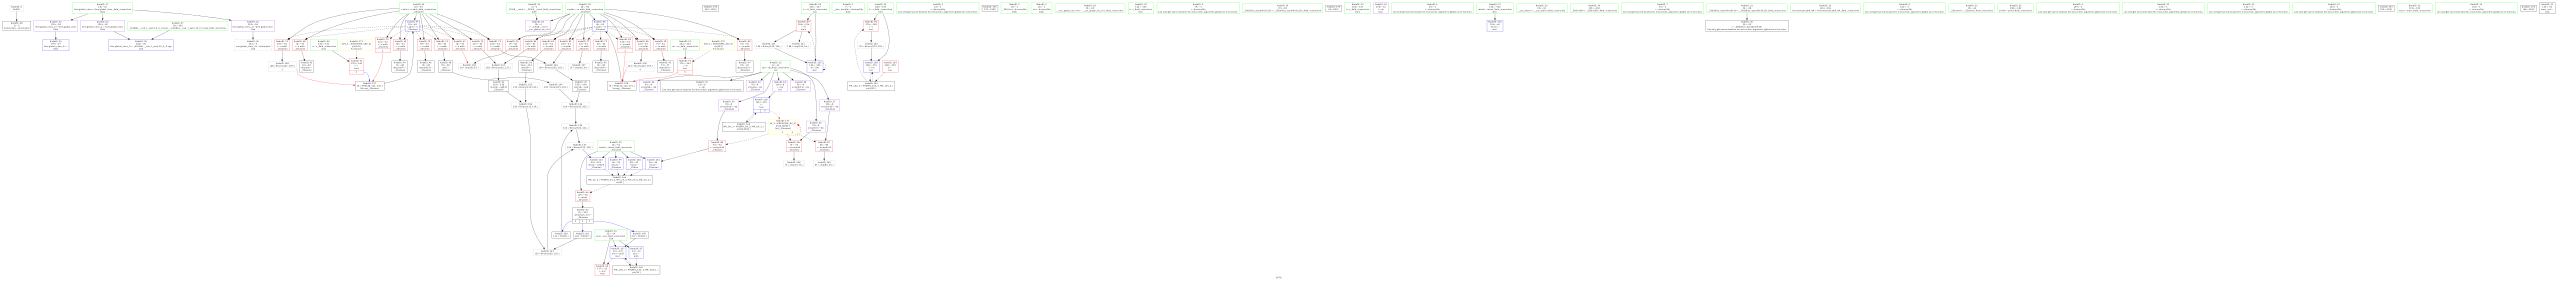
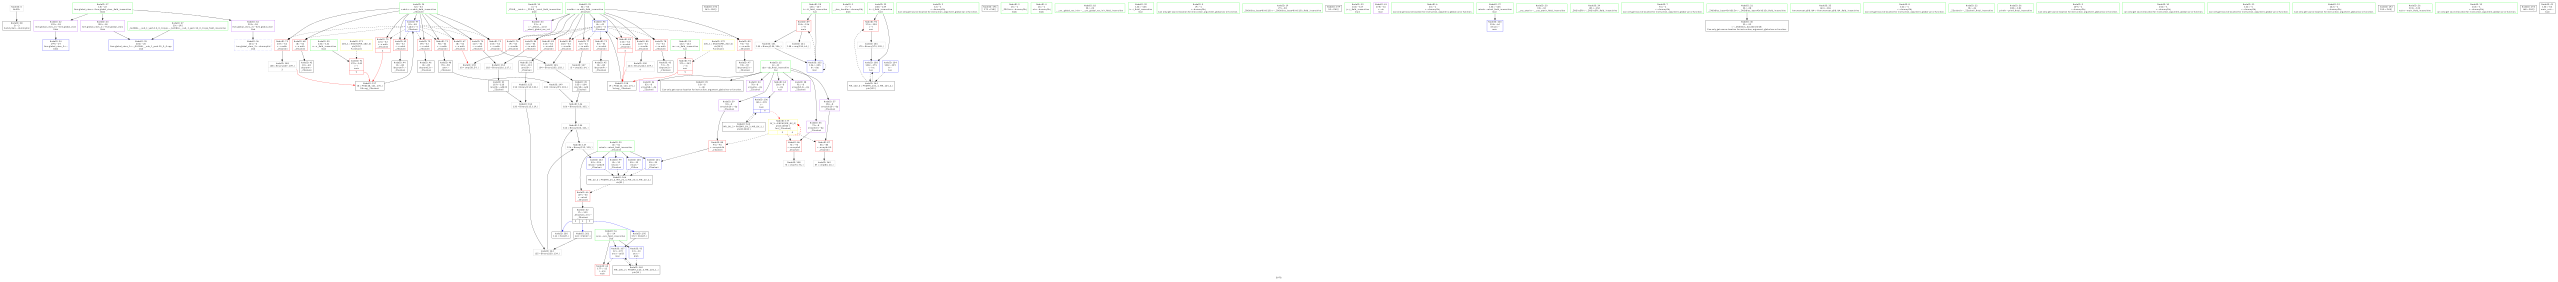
  digraph {
    fontname="IBM Plex Sans"
    label=SVFG
    node [color=green fontname="IBM Plex Sans" shape=record]
    edge [fontname="IBM Plex Sans" style=solid]
    n1 [color=grey label="{NodeID: 0\nNullPtr}"]
    n2 [color=black label="{NodeID: 38\n2\<--3\ndummyVal\<--dummyVal\n}"]
    n3 [color=blue label="{NodeID: 96\n201\<--3\nllvm.global_ctors_2\<--dummyVal\nGlob }" style=dotted]
    n4 [color=blue label="{NodeID: 97\n52\<--48\nn.addr\<--n\n_Z5solveii\n}"]
    n5 [color=red label="{NodeID: 67\n58\<--52\n\<--n.addr\n_Z5solveii\n}"]
    n6 [color=red label="{NodeID: 68\n68\<--52\n\<--n.addr\n_Z5solveii\n}"]
    n7 [color=red label="{NodeID: 69\n80\<--52\n\<--n.addr\n_Z5solveii\n}"]
    n8 [color=red label="{NodeID: 70\n89\<--52\n\<--n.addr\n_Z5solveii\n}"]
    n9 [color=red label="{NodeID: 71\n98\<--52\n\<--n.addr\n_Z5solveii\n}"]
    n10 [color=red label="{NodeID: 72\n103\<--52\n\<--n.addr\n_Z5solveii\n}"]
    n11 [color=red label="{NodeID: 73\n107\<--52\n\<--n.addr\n_Z5solveii\n}"]
    n12 [color=red label="{NodeID: 74\n117\<--52\n\<--n.addr\n_Z5solveii\n}"]
    n13 [color=red label="{NodeID: 75\n121\<--52\n\<--n.addr\n_Z5solveii\n|{<s0>4}}"]
    n14 [color=grey label="{NodeID: 159\n60 = cmp(58, 59, )\n}"]
    n15 [color=black label="{NodeID: 42\n69\<--68\nidxprom\<--\n_Z5solveii\n}"]
    n16 [color=black label="{NodeID: 44\n81\<--80\nidxprom7\<--\n_Z5solveii\n}"]
    n17 [color=black label="{NodeID: 46\n90\<--89\nidxprom13\<--\n_Z5solveii\n}"]
    n18 [color=black label="{NodeID: 48\n99\<--98\nconv\<--\n_Z5solveii\n}"]
    n19 [color=grey label="{NodeID: 145\n104 = Binary(102, 103, )\n}"]
    n20 [color=grey label="{NodeID: 148\n108 = Binary(107, 109, )\n|{<s0>3}}"]
    n21 [color=grey label="{NodeID: 152\n118 = Binary(116, 117, )\n}"]
    n22 [color=black label="{NodeID: 197\n48 = PHI(108, 121, 170, )\n0th arg _Z5solveii }"]
    n23 [color=grey label="{NodeID: 149\n100 = Binary(99, 101, )\n}"]
    n24 [color=black label="{NodeID: 49\n105\<--104\nconv18\<--add\n_Z5solveii\n}"]
    n25 [color=black label="{NodeID: 51\n119\<--118\nconv23\<--add22\n_Z5solveii\n}"]
    n26 [label="{NodeID: 14\n4\<--6\n_ZStL8__ioinit\<--_ZStL8__ioinit_field_insensitive\nGlob }"]
-   n27 [color=purple label="{NodeID: 53\n29\<--4\n\<--_ZStL8__ioinit\n__cxx_global_var_init\n}"]
+   n27 [color=purple label="{NodeID: 53\n29\<--4\n\<--_ZStL8__ioinit\n__atexit_global_var_init\n}"]
    n28 [color=black label="{NodeID: 194\n169 = PHI()\n}"]
    n29 [label="{NodeID: 28\n136\<--137\ntt\<--tt_field_insensitive\nmain\n}"]
    n30 [color=red label="{NodeID: 89\n154\<--136\n\<--tt\nmain\n}"]
    n31 [color=blue label="{NodeID: 105\n136\<--155\ntt\<--dec\nmain\n}"]
    n32 [color=grey label="{NodeID: 151\n155 = Binary(154, 156, )\n}"]
    n33 [color=grey label="{NodeID: 161\n158 = cmp(154, 64, )\n}"]
    n34 [color=purple label="{NodeID: 56\n82\<--8\narrayidx8\<--dp\n_Z5solveii\n}"]
    n35 [color=grey label="{NodeID: 153\n120 = Binary(115, 119, )\n}"]
    n36 [color=grey label="{NodeID: 144\n125 = Binary(120, 124, )\n}"]
    n37 [color=grey label="{NodeID: 147\n126 = Binary(112, 125, )\n}"]
    n38 [color=blue label="{NodeID: 102\n50\<--126\nretval\<--add28\n_Z5solveii\n}"]
    n39 [color=red label="{NodeID: 84\n116\<--54\n\<--m.addr\n_Z5solveii\n}"]
    n40 [label="{NodeID: 1\n7\<--1\n__dso_handle\<--dummyObj\nGlob }"]
    n41 [color=blue label="{NodeID: 98\n54\<--49\nm.addr\<--m\n_Z5solveii\n}"]
    n42 [color=red label="{NodeID: 76\n59\<--54\n\<--m.addr\n_Z5solveii\n}"]
    n43 [color=red label="{NodeID: 77\n62\<--54\n\<--m.addr\n_Z5solveii\n}"]
    n44 [color=red label="{NodeID: 78\n71\<--54\n\<--m.addr\n_Z5solveii\n}"]
    n45 [color=red label="{NodeID: 79\n83\<--54\n\<--m.addr\n_Z5solveii\n}"]
    n46 [color=red label="{NodeID: 80\n92\<--54\n\<--m.addr\n_Z5solveii\n}"]
    n47 [color=red label="{NodeID: 81\n102\<--54\n\<--m.addr\n_Z5solveii\n}"]
    n48 [color=red label="{NodeID: 82\n110\<--54\n\<--m.addr\n_Z5solveii\n|{<s0>3}}"]
    n49 [color=red label="{NodeID: 83\n113\<--54\n\<--m.addr\n_Z5solveii\n}"]
    n50 [color=red label="{NodeID: 85\n122\<--54\n\<--m.addr\n_Z5solveii\n}"]
    n51 [color=grey label="{NodeID: 157\n63 = cmp(62, 64, )\n}"]
    n52 [color=black label="{NodeID: 43\n72\<--71\nidxprom2\<--\n_Z5solveii\n}"]
    n53 [color=black label="{NodeID: 45\n84\<--83\nidxprom9\<--\n_Z5solveii\n}"]
    n54 [color=black label="{NodeID: 47\n93\<--92\nidxprom15\<--\n_Z5solveii\n}"]
    n55 [color=black label="{NodeID: 198\n49 = PHI(110, 123, 171, )\n1st arg _Z5solveii }"]
    n56 [color=black label="{NodeID: 50\n114\<--113\nconv20\<--\n_Z5solveii\n}"]
    n57 [color=grey label="{NodeID: 150\n123 = Binary(122, 109, )\n|{<s0>4}}"]
    n58 [color=grey label="{NodeID: 155\n115 = Binary(114, 101, )\n}"]
    n59 [label="{NodeID: 15\n8\<--11\ndp\<--dp_field_insensitive\nCan }"]
    n60 [color=black label="{NodeID: 39\n10\<--8\n\<--dp\nCan only get source location for instruction, argument, global var or function.}"]
    n61 [color=purple label="{NodeID: 54\n70\<--8\narrayidx\<--dp\n_Z5solveii\n}"]
    n62 [color=purple label="{NodeID: 55\n73\<--8\narrayidx3\<--dp\n_Z5solveii\n}"]
    n63 [color=purple label="{NodeID: 57\n85\<--8\narrayidx10\<--dp\n_Z5solveii\n}"]
    n64 [color=purple label="{NodeID: 58\n91\<--8\narrayidx14\<--dp\n_Z5solveii\n}"]
    n65 [color=purple label="{NodeID: 59\n94\<--8\narrayidx16\<--dp\n_Z5solveii\n}"]
    n66 [color=purple label="{NodeID: 60\n166\<--8\n\<--dp\nmain\n}"]
    n67 [color=red label="{NodeID: 86\n74\<--73\n\<--arrayidx3\n_Z5solveii\n}"]
    n68 [color=red label="{NodeID: 87\n86\<--85\n\<--arrayidx10\n_Z5solveii\n}"]
    n69 [color=red label="{NodeID: 88\n95\<--94\n\<--arrayidx16\n_Z5solveii\n}"]
    n70 [color=blue label="{NodeID: 106\n166\<--101\n\<--\nmain\n|{|<s1>9}}"]
    n71 [color=grey label="{NodeID: 158\n75 = cmp(74, 76, )\n}"]
    n72 [color=grey label="{NodeID: 160\n87 = cmp(86, 13, )\n}"]
    n73 [color=blue label="{NodeID: 101\n50\<--95\nretval\<--\n_Z5solveii\n}"]
    n74 [color=black label="{NodeID: 165\nMR_8V_2 = PHI(MR_8V_3, MR_8V_1, )\npts\{110000 \}\n}"]
    n75 [color=yellow label="{NodeID: 177\n8V_1 = ENCHI(MR_8V_0)\npts\{110000 \}\nFun[_Z5solveii]|{|<s3>3|<s4>4}}" style=double]
    n76 [color=black label="{NodeID: 195\n172 = PHI(47, )\n}"]
    n77 [color=blue label="{NodeID: 107\n12\<--172\nans\<--call3\nmain\n}"]
    n78 [color=red label="{NodeID: 65\n177\<--12\n\<--ans\nmain\n}"]
    n79 [color=black label="{NodeID: 162\nMR_10V_2 = PHI(MR_10V_3, MR_10V_1, )\npts\{14 \}\n}"]
    n80 [label="{NodeID: 29\n138\<--139\nt\<--t_field_insensitive\nmain\n}"]
    n81 [color=red label="{NodeID: 90\n174\<--138\n\<--t\nmain\n}"]
    n82 [color=blue label="{NodeID: 108\n138\<--175\nt\<--inc\nmain\n}"]
    n83 [color=grey label="{NodeID: 156\n175 = Binary(174, 109, )\n}"]
-   n84 [color=red label="{NodeID: 104\n138\<--109\nt\<--\nmain\n}"]
+   n84 [color=blue label="{NodeID: 104\n138\<--109\nt\<--\nmain\n}"]
    n85 [color=black label="{NodeID: 164\nMR_16V_3 = PHI(MR_16V_4, MR_16V_2, )\npts\{139 \}\n}"]
    n86 [color=grey label="{NodeID: 154\n112 = Binary(106, 111, )\n}"]
    n87 [color=black label="{NodeID: 166\nMR_2V_3 = PHI(MR_2V_6, MR_2V_4, MR_2V_5, MR_2V_2, )\npts\{51 \}\n}"]
    n88 [color=grey label="{NodeID: 146\n106 = Binary(100, 105, )\n}"]
    n89 [label="{NodeID: 2\n13\<--1\n\<--dummyObj\nCan only get source location for instruction, argument, global var or function.}"]
    n90 [color=blue label="{NodeID: 99\n50\<--13\nretval\<--\n_Z5solveii\n}"]
    n91 [color=red label="{NodeID: 66\n129\<--50\n\<--retval\n_Z5solveii\n}"]
    n92 [color=black label="{NodeID: 52\n47\<--129\n_Z5solveii_ret\<--\n_Z5solveii\n|{<s0>3|<s1>4|<s2>9}}"]
    n93 [label="{NodeID: 16\n12\<--14\nans\<--ans_field_insensitive\nGlob }"]
    n94 [color=blue label="{NodeID: 93\n12\<--13\nans\<--\nGlob }"]
    n95 [color=black label="{NodeID: 196\n179 = PHI()\n}"]
    n96 [label="{NodeID: 30\n140\<--141\nn\<--n_field_insensitive\nmain\n}"]
    n97 [color=red label="{NodeID: 91\n170\<--140\n\<--n\nmain\n|{<s0>9}}"]
    n98 [label="{NodeID: 3\n15\<--1\n_ZSt3cin\<--dummyObj\nGlob }"]
    n99 [color=blue label="{NodeID: 100\n50\<--13\nretval\<--\n_Z5llvm\n}"]
    n100 [label="{NodeID: 17\n18\<--22\nllvm.global_ctors\<--llvm.global_ctors_field_insensitive\nGlob }"]
    n101 [color=purple label="{NodeID: 62\n199\<--18\nllvm.global_ctors_0\<--llvm.global_ctors\nGlob }"]
    n102 [color=purple label="{NodeID: 63\n200\<--18\nllvm.global_ctors_1\<--llvm.global_ctors\nGlob }"]
    n103 [color=purple label="{NodeID: 64\n201\<--18\nllvm.global_ctors_2\<--llvm.global_ctors\nGlob }"]
    n104 [color=blue label="{NodeID: 94\n199\<--19\nllvm.global_ctors_0\<--\nGlob }"]
    n105 [color=blue label="{NodeID: 95\n200\<--20\nllvm.global_ctors_1\<--_GLOBAL__sub_I_yash.15_0_0.cpp\nGlob }"]
    n106 [label="{NodeID: 31\n142\<--143\nm\<--m_field_insensitive\nmain\n}"]
    n107 [color=red label="{NodeID: 92\n171\<--142\n\<--m\nmain\n|{<s0>9}}"]
    n108 [label="{NodeID: 4\n16\<--1\n.str\<--dummyObj\nGlob }"]
    n109 [label="{NodeID: 18\n23\<--24\n__cxx_global_var_init\<--__cxx_global_var_init_field_insensitive\n}"]
    n110 [label="{NodeID: 32\n144\<--145\ni\<--i_field_insensitive\nmain\n}"]
    n111 [color=yellow label="{NodeID: 171\n18V_1 = ENCHI(MR_18V_0)\npts\{141 \}\nFun[main]}" style=double]
    n112 [label="{NodeID: 5\n19\<--1\n\<--dummyObj\nCan only get source location for instruction, argument, global var or function.}"]
    n113 [label="{NodeID: 19\n27\<--28\n_ZNSt8ios_base4InitC1Ev\<--_ZNSt8ios_base4InitC1Ev_field_insensitive\n}"]
    n114 [color=black label="{NodeID: 199\n30 = PHI()\n}"]
    n115 [label="{NodeID: 33\n146\<--147\nj\<--j_field_insensitive\nmain\n}"]
    n116 [color=purple label="{NodeID: 61\n178\<--16\n\<--.str\nmain\n}"]
    n117 [color=yellow label="{NodeID: 172\n20V_1 = ENCHI(MR_20V_0)\npts\{143 \}\nFun[main]}" style=double]
    n118 [label="{NodeID: 6\n64\<--1\n\<--dummyObj\nCan only get source location for instruction, argument, global var or function.}"]
    n119 [color=blue label="{NodeID: 103\n134\<--64\nretval\<--\nmain\n}"]
    n120 [label="{NodeID: 20\n33\<--34\n__cxa_atexit\<--__cxa_atexit_field_insensitive\n}"]
    n121 [color=black label="{NodeID: 200\n111 = PHI(47, )\n}"]
    n122 [label="{NodeID: 34\n151\<--152\n_ZNSirsERi\<--_ZNSirsERi_field_insensitive\n}"]
    n123 [label="{NodeID: 7\n76\<--1\n\<--dummyObj\nCan only get source location for instruction, argument, global var or function.}"]
    n124 [label="{NodeID: 21\n32\<--38\n_ZNSt8ios_base4InitD1Ev\<--_ZNSt8ios_base4InitD1Ev_field_insensitive\n}"]
    n125 [color=black label="{NodeID: 40\n31\<--32\n\<--_ZNSt8ios_base4InitD1Ev\nCan only get source location for instruction, argument, global var or function.}"]
    n126 [color=black label="{NodeID: 201\n124 = PHI(47, )\n}"]
    n127 [label="{NodeID: 35\n164\<--165\nllvm.memset.p0i8.i64\<--llvm.memset.p0i8.i64_field_insensitive\n}"]
    n128 [label="{NodeID: 8\n101\<--1\n\<--dummyObj\nCan only get source location for instruction, argument, global var or function.}"]
    n129 [label="{NodeID: 22\n45\<--46\n_Z5solveii\<--_Z5solveii_field_insensitive\n}"]
    n130 [label="{NodeID: 36\n180\<--181\nprintf\<--printf_field_insensitive\n}"]
    n131 [label="{NodeID: 9\n109\<--1\n\<--dummyObj\nCan only get source location for instruction, argument, global var or function.}"]
    n132 [label="{NodeID: 23\n50\<--51\nretval\<--retval_field_insensitive\n_Z5solveii\n}"]
    n133 [label="{NodeID: 37\n20\<--195\n_GLOBAL__sub_I_yash.15_0_0.cpp\<--_GLOBAL__sub_I_yash.15_0_0.cpp_field_insensitive\n}"]
    n134 [label="{NodeID: 10\n156\<--1\n\<--dummyObj\nCan only get source location for instruction, argument, global var or function.}"]
    n135 [label="{NodeID: 24\n52\<--53\nn.addr\<--n.addr_field_insensitive\n_Z5solveii\n}"]
    n136 [label="{NodeID: 11\n161\<--1\n\<--dummyObj\nCan only get source location for instruction, argument, global var or function.}"]
    n137 [label="{NodeID: 25\n54\<--55\nm.addr\<--m.addr_field_insensitive\n_Z5solveii\n}"]
    n138 [label="{NodeID: 12\n162\<--1\n\<--dummyObj\nCan only get source location for instruction, argument, global var or function.}"]
    n139 [color=black label="{NodeID: 192\n150 = PHI()\n}"]
    n140 [label="{NodeID: 26\n131\<--132\nmain\<--main_field_insensitive\n}"]
    n141 [label="{NodeID: 13\n163\<--1\n\<--dummyObj\nCan only get source location for instruction, argument, global var or function.}"]
    n142 [color=black label="{NodeID: 193\n168 = PHI()\n}"]
    n143 [label="{NodeID: 27\n134\<--135\nretval\<--retval_field_insensitive\nmain\n}"]
    n144 [color=black label="{NodeID: 41\n133\<--64\nmain_ret\<--\nmain\n}"]
    n1 -> n2
    n4 -> n5 [style=dashed]
    n4 -> n6 [style=dashed]
    n4 -> n7 [style=dashed]
    n4 -> n8 [style=dashed]
    n4 -> n9 [style=dashed]
    n4 -> n10 [style=dashed]
    n4 -> n11 [style=dashed]
    n4 -> n12 [style=dashed]
    n4 -> n13 [style=dashed]
    n5 -> n14 [color=red]
    n6 -> n15
    n7 -> n16
    n8 -> n17
    n9 -> n18
    n10 -> n19
    n11 -> n20
    n12 -> n21
    n13 -> n22 [color=red tailport=s0]
    n18 -> n23
    n19 -> n24
    n20 -> n22 [color=red tailport=s0]
    n21 -> n25
    n22 -> n4
    n23 -> n88
    n24 -> n88
    n25 -> n35
    n26 -> n27
    n29 -> n30
    n29 -> n31
    n30 -> n32
    n30 -> n33
    n31 -> n30 [style=dashed]
    n31 -> n31 [style=dashed]
    n32 -> n31
    n35 -> n36
    n36 -> n37
    n37 -> n38
    n38 -> n87 [style=dashed]
    n39 -> n21
    n41 -> n39 [style=dashed]
    n41 -> n42 [style=dashed]
    n41 -> n43 [style=dashed]
    n41 -> n44 [style=dashed]
    n41 -> n45 [style=dashed]
    n41 -> n46 [style=dashed]
    n41 -> n47 [style=dashed]
    n41 -> n48 [style=dashed]
    n41 -> n49 [style=dashed]
    n41 -> n50 [style=dashed]
    n42 -> n14
    n43 -> n51
    n44 -> n52
    n45 -> n53
    n46 -> n54
    n47 -> n19
    n48 -> n55 [color=red tailport=s0]
    n49 -> n56
    n50 -> n57
    n55 -> n41
    n56 -> n58
    n57 -> n55 [color=red tailport=s0]
    n58 -> n35
    n59 -> n34
    n59 -> n60
    n59 -> n61
    n59 -> n62
    n59 -> n63
    n59 -> n64
    n59 -> n65
    n59 -> n66
    n62 -> n67
    n63 -> n68
    n65 -> n69
    n66 -> n70
    n67 -> n71
    n68 -> n72
    n69 -> n73
    n70 -> n74 [style=dashed]
    n70 -> n75 [color=red style=dashed tailport=s1]
    n73 -> n87 [style=dashed]
    n74 -> n70 [style=dashed]
    n75 -> n67 [style=dashed]
    n75 -> n68 [style=dashed]
    n75 -> n69 [style=dashed]
    n75 -> n75 [color=red style=dashed tailport=s3]
    n75 -> n75 [color=red style=dashed tailport=s4]
    n76 -> n77
    n77 -> n78 [style=dashed]
    n77 -> n79 [style=dashed]
    n79 -> n77 [style=dashed]
    n80 -> n81
    n80 -> n82
    n81 -> n83
    n82 -> n85 [style=dashed]
    n83 -> n82
    n84 -> n85 [style=dashed]
    n85 -> n81 [style=dashed]
    n85 -> n82 [style=dashed]
    n86 -> n37
    n87 -> n91 [style=dashed]
    n88 -> n86
    n90 -> n87 [style=dashed]
    n91 -> n92
    n92 -> n76 [color=blue tailport=s2]
    n92 -> n121 [color=blue tailport=s0]
    n92 -> n126 [color=blue tailport=s1]
    n93 -> n77
    n93 -> n78
    n93 -> n94
    n94 -> n79 [style=dashed]
    n96 -> n97
-   n97 -> n22 [color=blue tailport=s0]
+   n97 -> n22 [color=red tailport=s0]
    n99 -> n87 [style=dashed]
    n100 -> n101
    n100 -> n102
    n100 -> n103
    n101 -> n104
    n102 -> n105
    n103 -> n3
    n106 -> n107
    n107 -> n55 [color=red tailport=s0]
    n111 -> n97 [style=dashed]
    n117 -> n107 [style=dashed]
    n121 -> n86
    n124 -> n125
    n126 -> n36
    n132 -> n38
    n132 -> n73
    n132 -> n90
    n132 -> n91
    n132 -> n99
    n133 -> n105
    n135 -> n4
    n135 -> n5
    n135 -> n6
    n135 -> n7
    n135 -> n8
    n135 -> n9
    n135 -> n10
    n135 -> n11
    n135 -> n12
    n135 -> n13
    n137 -> n27
    n137 -> n39
    n137 -> n41
    n137 -> n42
    n137 -> n43
    n137 -> n44
    n137 -> n46
    n137 -> n47
    n137 -> n48
    n137 -> n49
    n137 -> n50
    n143 -> n119
  }
